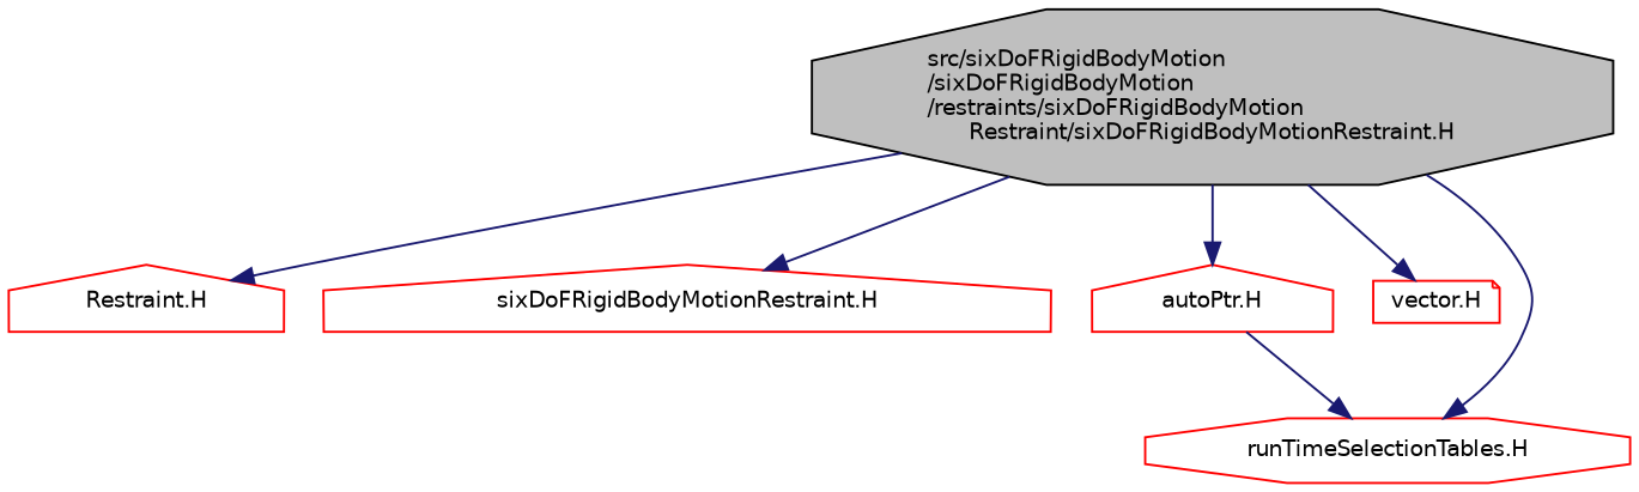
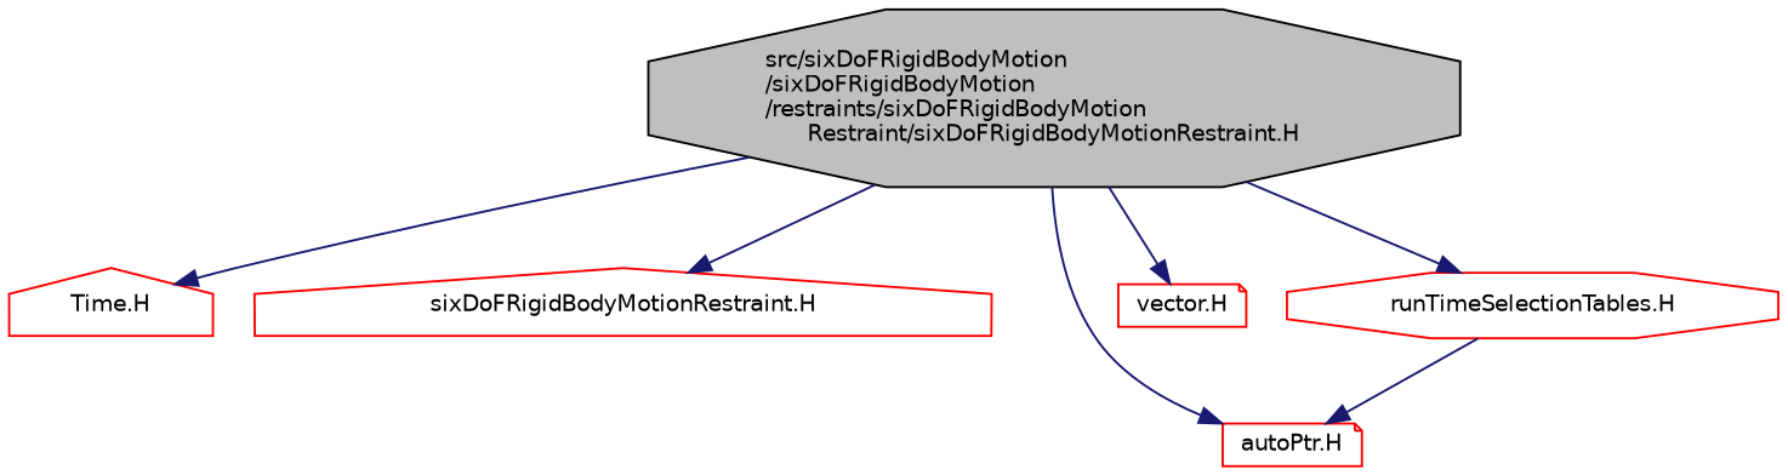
  digraph {
    node [color=red fontname=Helvetica fontsize=10 shape=octagon]
    edge [color=midnightblue fontname=Helvetica fontsize=10 labelfontname=Helvetica labelfontsize=10 style=solid]
    n1 [color=black fillcolor=grey75 fontcolor=black height=0.2 label="src/sixDoFRigidBodyMotion\l/sixDoFRigidBodyMotion\l/restraints/sixDoFRigidBodyMotion\lRestraint/sixDoFRigidBodyMotionRestraint.H" style=filled width=0.4]
-   n2 [height=0.2 label="Restraint.H" shape=house width=0.4]
+   n2 [height=0.2 label="Time.H" shape=house width=0.4]
    n3 [height=0.2 label="sixDoFRigidBodyMotionRestraint.H" shape=house width=0.4]
-   n4 [height=0.2 label="autoPtr.H" shape=house width=0.4]
+   n4 [height=0.2 label="autoPtr.H" shape=note width=0.4]
    n5 [height=0.2 label="vector.H" shape=note width=0.4]
    n6 [height=0.2 label="runTimeSelectionTables.H" width=0.4]
    n1 -> n2
    n1 -> n3
    n1 -> n4
    n1 -> n5
    n1 -> n6
-   n4 -> n6
+   n6 -> n4
  }
